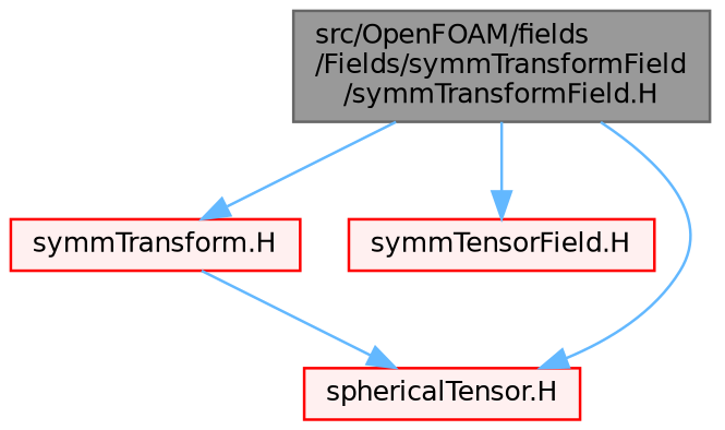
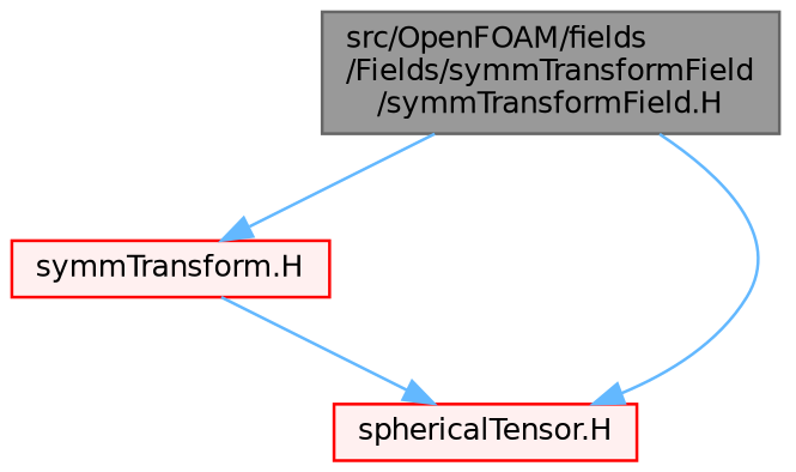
  digraph {
    node [color=red fillcolor="#FFF0F0" fontname=Helvetica fontsize=10 shape=box style=filled]
    edge [color=steelblue1 fontname=Helvetica fontsize=10 labelfontname=Helvetica labelfontsize=10 style=solid]
    n1 [color=gray40 fillcolor=grey60 fontcolor=black height=0.2 label="src/OpenFOAM/fields\l/Fields/symmTransformField\l/symmTransformField.H" width=0.4]
    n2 [height=0.2 label="symmTransform.H" width=0.4]
-   n3 [height=0.2 label="symmTensorField.H" width=0.4]
    n4 [height=0.2 label="sphericalTensor.H" width=0.4]
    n1 -> n2
-   n1 -> n3
    n1 -> n4
    n2 -> n4
  }
